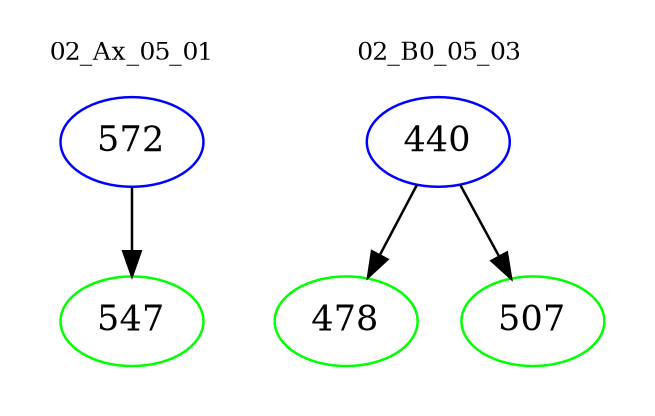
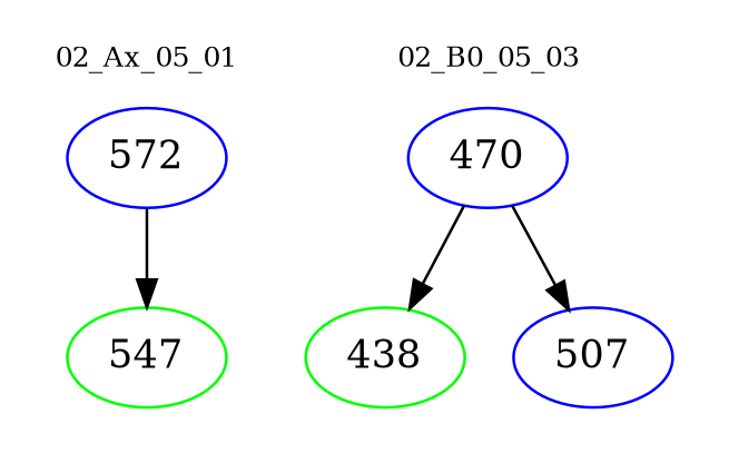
  digraph {
    node [color=blue]
    edge [color=black]
    n1 [label=572]
    n2 [color=green label=547]
-   n3 [label=440]
-   n4 [color=green label=478]
-   n5 [color=green label=507]
+   n3 [label=470]
+   n4 [color=green label=438]
+   n5 [label=507]
    subgraph cluster_1 {
      color=white
      fontsize=10
      label="02_Ax_05_01"
      n1
      n2
    }
    subgraph cluster_2 {
      color=white
      fontsize=10
      label="02_B0_05_03"
      n3
      n4
      n5
    }
    n1 -> n2
    n3 -> n4
    n3 -> n5
  }
